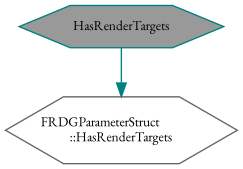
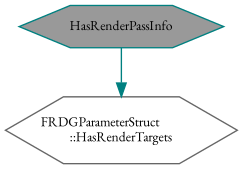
  digraph {
    rankdir=TB
    fontname="EB Garamond"
    node [fontname="EB Garamond" fontsize=10 shape=hexagon style=filled]
-   n1 [color=teal fillcolor=grey60 fontcolor=black height=0.2 label=HasRenderTargets width=0.4]
+   n1 [color=teal fillcolor=grey60 fontcolor=black height=0.2 label=HasRenderPassInfo width=0.4]
    n2 [color=gray40 fillcolor=white height=0.2 label="FRDGParameterStruct\l::HasRenderTargets" width=0.4]
    n1 -> n2 [color=teal fontname="EB Garamond" fontsize=10 labelfontname=Helvetica labelfontsize=10 style=solid]
  }
